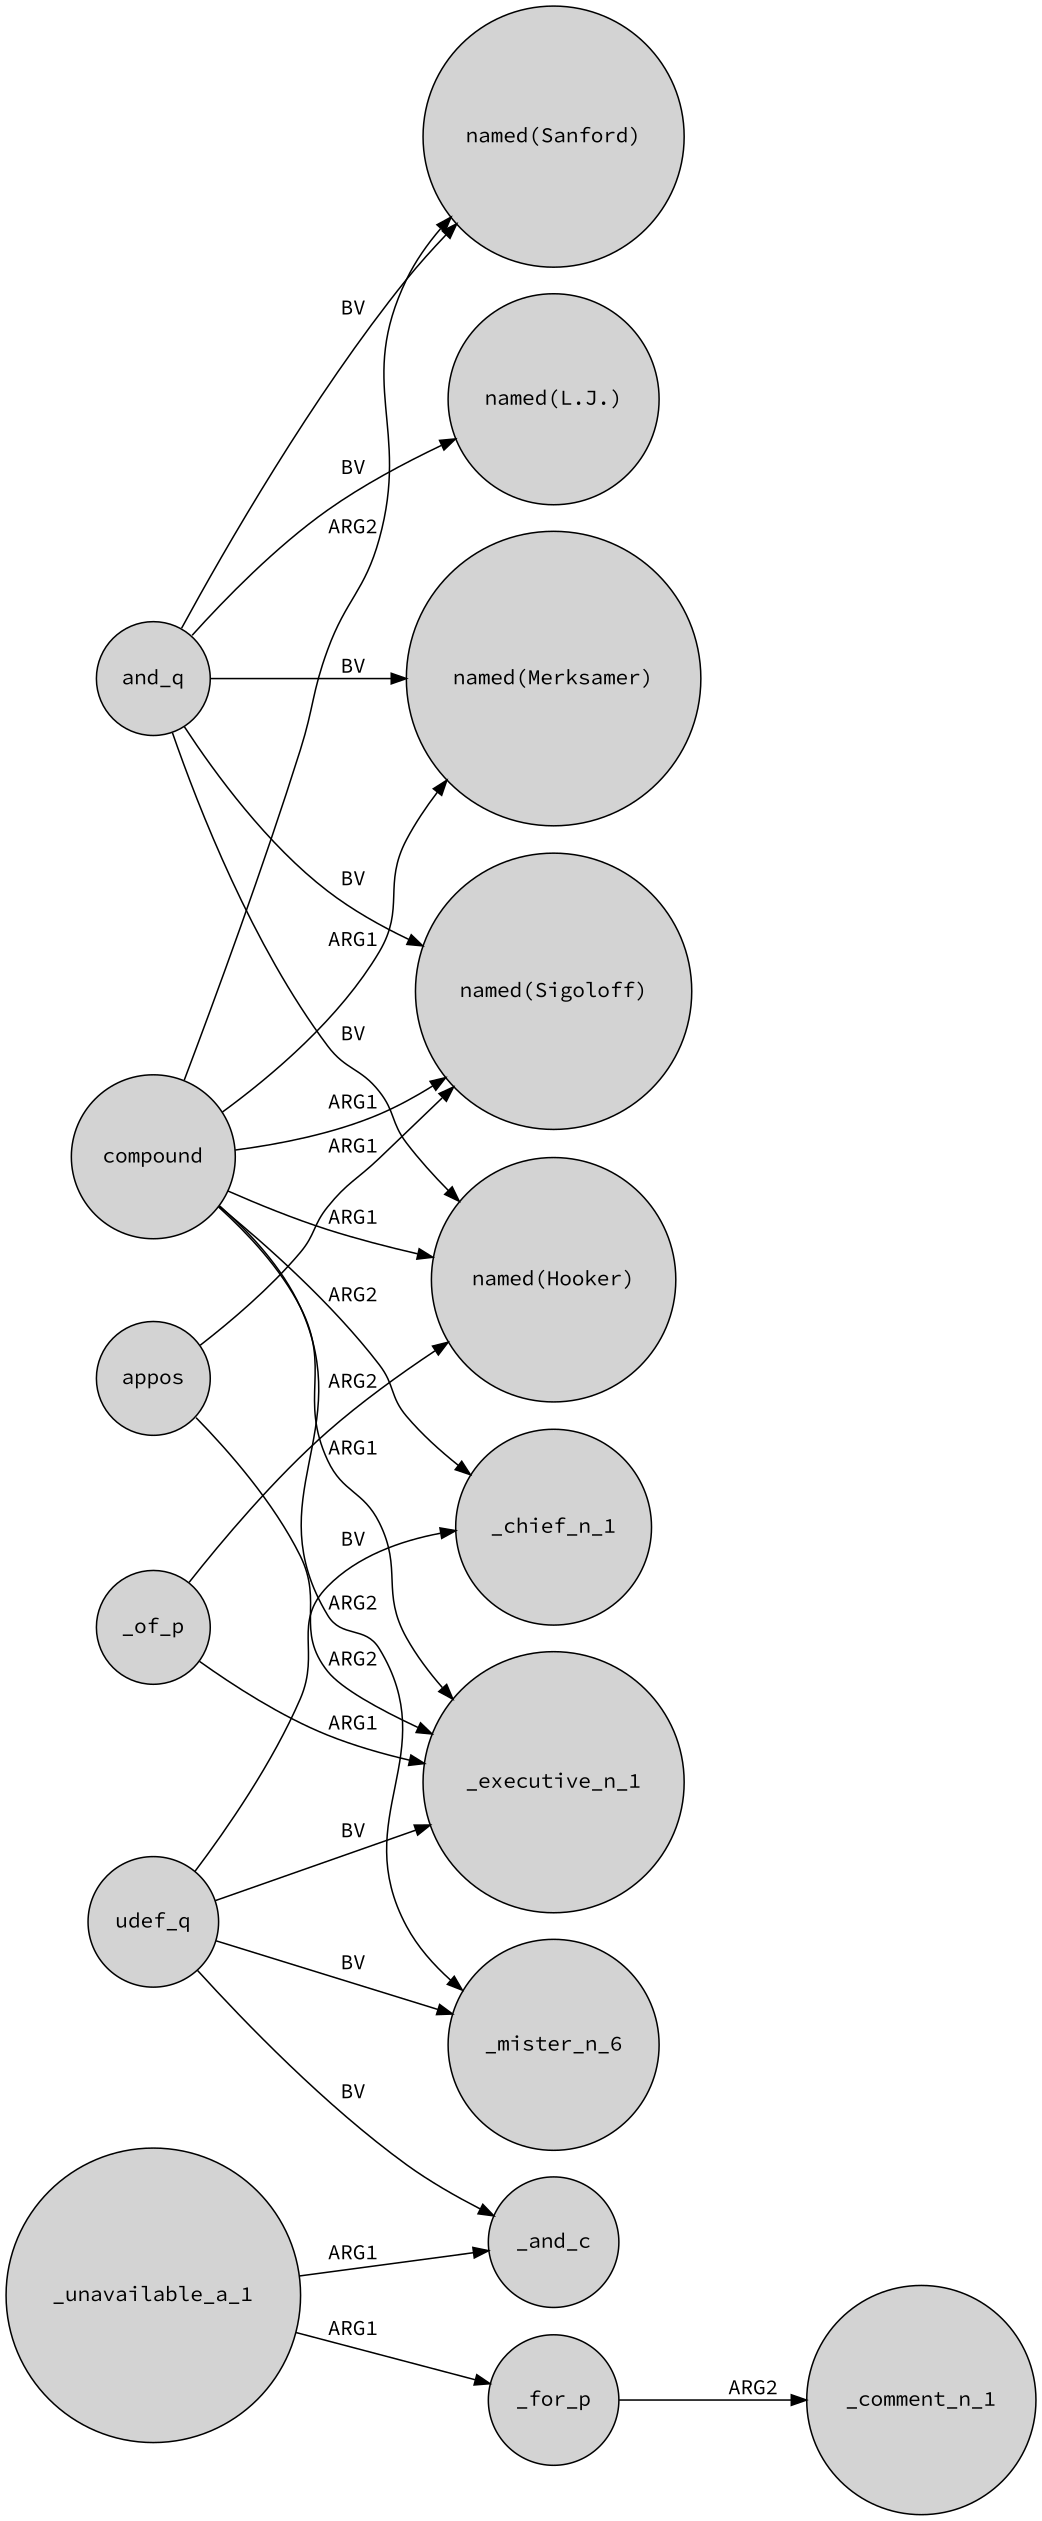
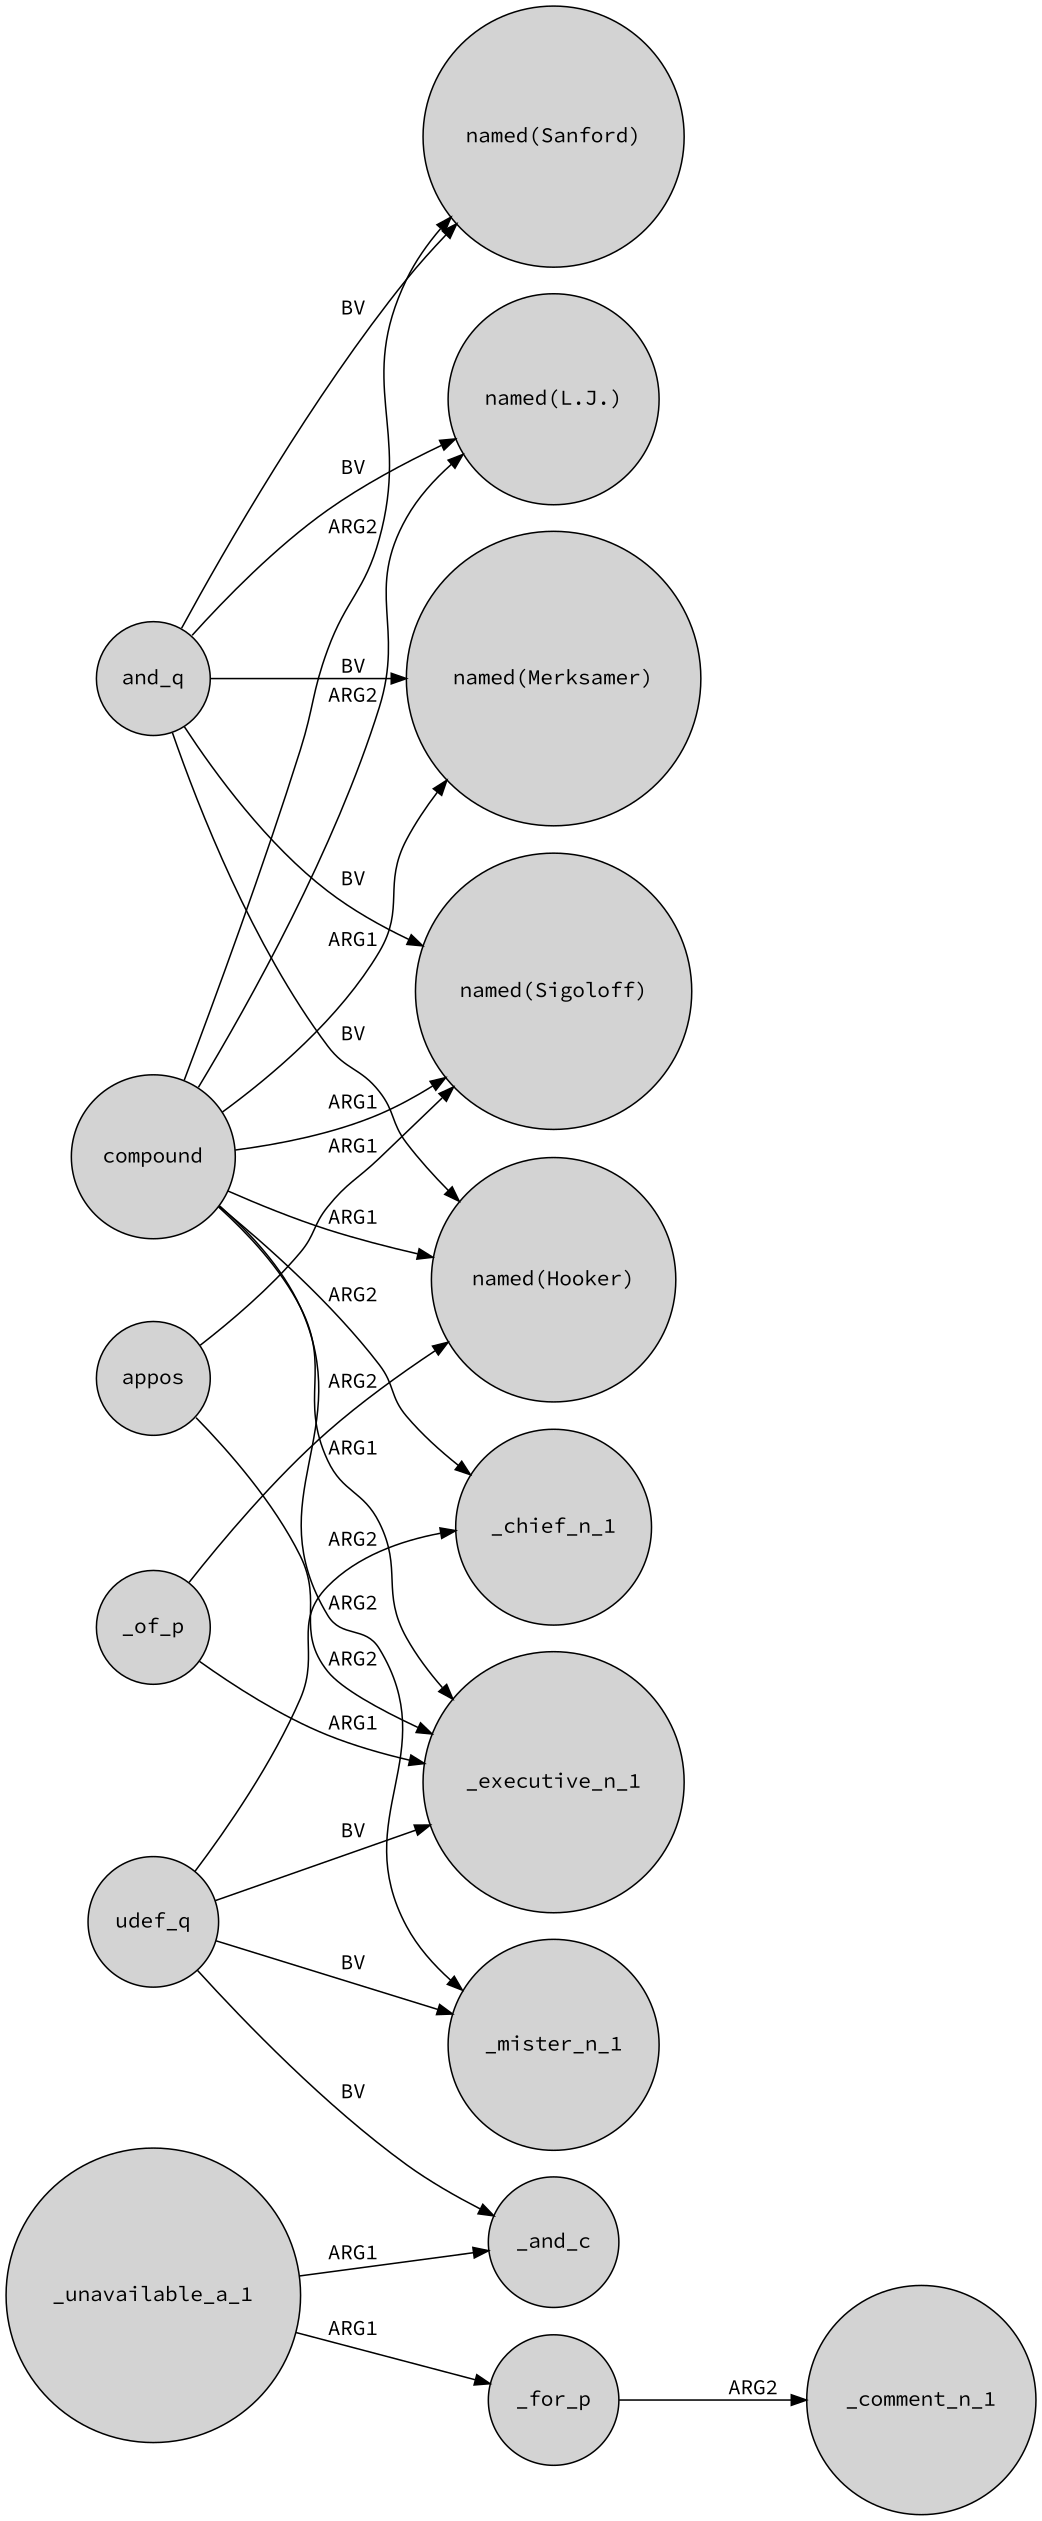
  digraph {
    fontname="Source Code Pro"
    rankdir=LR
    node [fontname="Source Code Pro" shape=circle style=filled]
    edge [fontname="Source Code Pro"]
    compound
    "named(Merksamer)"
    _executive_n_1
    "named(L.J.)"
    "named(Sigoloff)"
    "named(Sanford)"
-   _mister_n_1 [label=_mister_n_6]
+   _mister_n_1
    "named(Hooker)"
    _chief_n_1
    _of_p
    n11 [label=and_q]
    _for_p
    _comment_n_1
    _unavailable_a_1
    _and_c
    udef_q
    appos
    compound -> "named(Merksamer)" [label=ARG1]
    compound -> _executive_n_1 [label=ARG1]
+   compound -> "named(L.J.)" [label=ARG2]
    compound -> "named(Sigoloff)" [label=ARG1]
    compound -> "named(Sanford)" [label=ARG2]
    compound -> _mister_n_1 [label=ARG2]
    compound -> "named(Hooker)" [label=ARG1]
    compound -> _chief_n_1 [label=ARG2]
    _of_p -> _executive_n_1 [label=ARG1]
    _of_p -> "named(Hooker)" [label=ARG2]
    n11 -> "named(Merksamer)" [label=BV]
    n11 -> "named(L.J.)" [label=BV]
    n11 -> "named(Sigoloff)" [label=BV]
    n11 -> "named(Sanford)" [label=BV]
    n11 -> "named(Hooker)" [label=BV]
    _for_p -> _comment_n_1 [label=ARG2]
    _unavailable_a_1 -> _for_p [label=ARG1]
    _unavailable_a_1 -> _and_c [label=ARG1]
    udef_q -> _executive_n_1 [label=BV]
    udef_q -> _mister_n_1 [label=BV]
-   udef_q -> _chief_n_1 [label=BV]
+   udef_q -> _chief_n_1 [label=ARG2]
    udef_q -> _and_c [label=BV]
    appos -> _executive_n_1 [label=ARG2]
    appos -> "named(Sigoloff)" [label=ARG1]
  }
